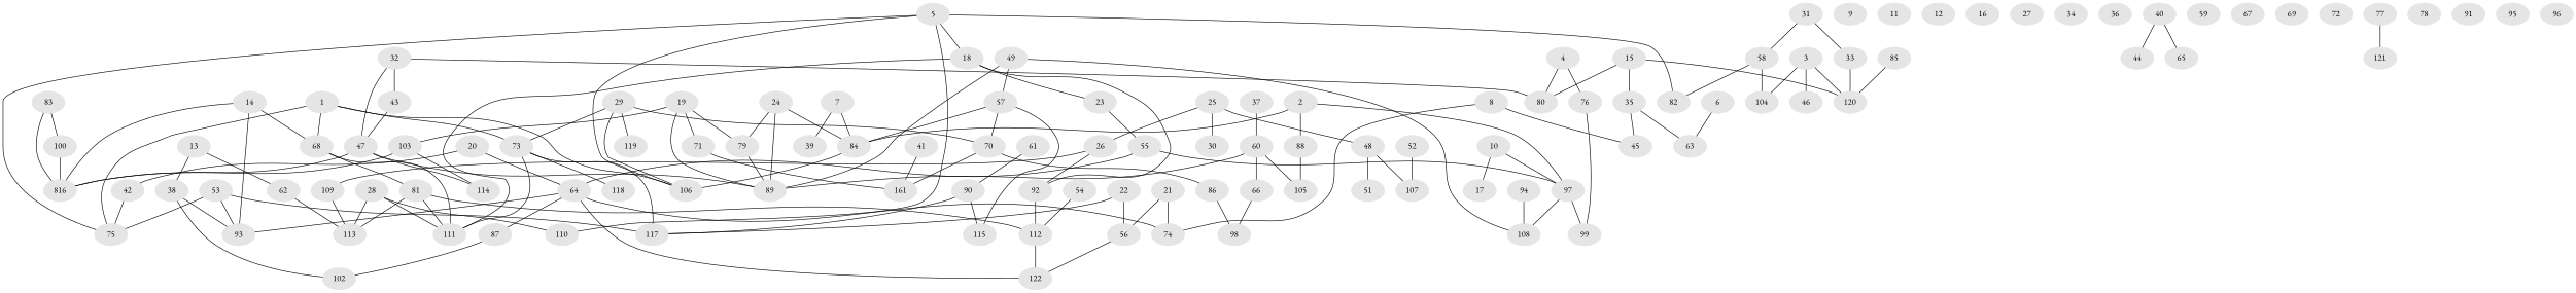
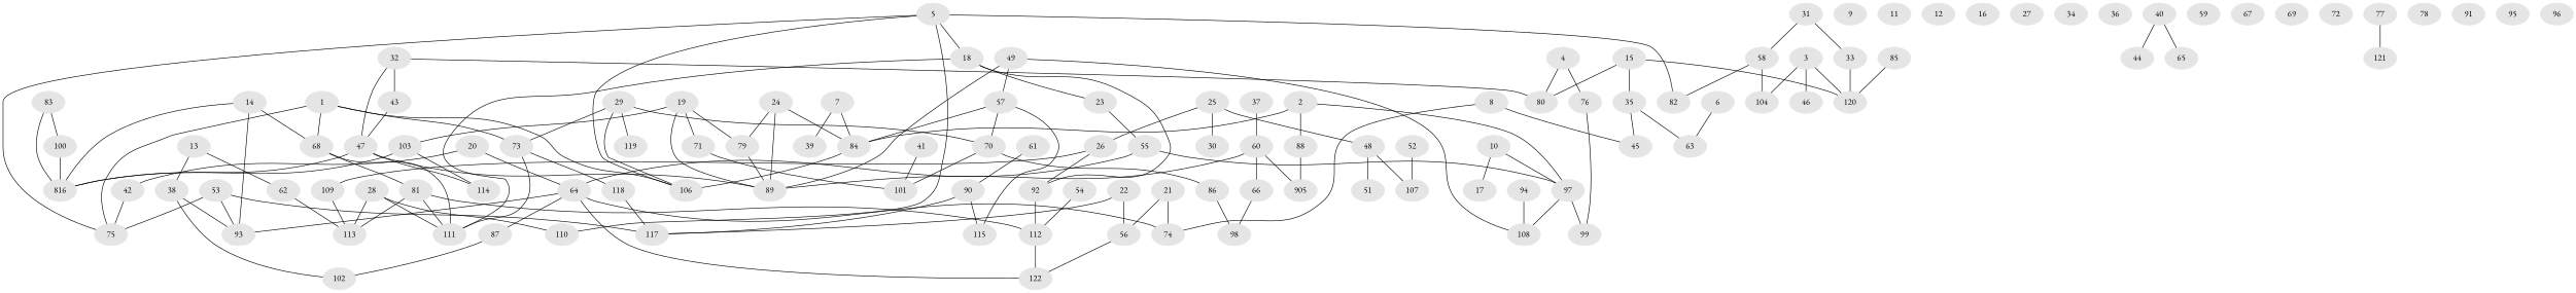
  graph {
    fontname="EB Garamond"
    node [color=gray90 fontname="EB Garamond" style=filled]
    edge [fontname="EB Garamond"]
    1
    68
    73
    75
    106
    111
    81
    117
    118
    2
    84
    88
    97
-   105
+   105 [label=905]
    108
    99
    3
    46
    104
    120
    4
    76
    80
    5
    18
    82
    110
    23
    92
    6
    63
    7
    39
    8
    45
    74
    9
    10
    17
    11
    12
    13
    38
    62
    93
    102
    113
    14
    n49 [label=816]
    15
    35
    16
    55
    112
    19
    71
    79
    89
    103
-   101 [label=161]
+   101
    114
    20
    42
    64
    122
    87
    21
    56
    22
    24
    25
    26
    30
    48
    109
    51
    107
    27
    28
    29
    70
    119
    86
    31
    33
    58
    32
    43
    47
    34
    36
    37
    60
    66
    40
    44
    65
    41
    49
    57
    115
    52
    53
    54
    59
    98
    61
    90
    67
    69
    72
    77
    121
    78
    83
    100
    85
    91
    94
    95
    96
    1 -- 68
    1 -- 73
    1 -- 75
    1 -- 106
    68 -- 111
    68 -- 81
    73 -- 111
-   73 -- 117
+   118 -- 117
    73 -- 118
    81 -- 111
    81 -- 113
    81 -- 112
    2 -- 84
    2 -- 88
    2 -- 97
    84 -- 106
    88 -- 105
    97 -- 108
    97 -- 99
    3 -- 46
    3 -- 104
    3 -- 120
    4 -- 76
    4 -- 80
    76 -- 99
    5 -- 75
    5 -- 106
    5 -- 18
    5 -- 82
    5 -- 110
    18 -- 111
    18 -- 23
    18 -- 92
    23 -- 55
    92 -- 112
    6 -- 63
    7 -- 84
    7 -- 39
    8 -- 45
    8 -- 74
    10 -- 97
    10 -- 17
    13 -- 38
    13 -- 62
    38 -- 93
    38 -- 102
    62 -- 113
    14 -- 68
    14 -- 93
    14 -- n49
    15 -- 120
    15 -- 80
    15 -- 35
    35 -- 63
    35 -- 45
    55 -- 97
    55 -- 64
    112 -- 122
    19 -- 71
    19 -- 79
    19 -- 89
    19 -- 103
    71 -- 101
    79 -- 89
    103 -- n49
    103 -- 114
    20 -- 42
    20 -- 64
    42 -- 75
    64 -- 74
    64 -- 93
    64 -- 122
    64 -- 87
    87 -- 102
    21 -- 74
    21 -- 56
    56 -- 122
    22 -- 117
    22 -- 56
    24 -- 84
    24 -- 79
    24 -- 89
    25 -- 26
    25 -- 30
    25 -- 48
    26 -- 92
    26 -- 109
    48 -- 51
    48 -- 107
    109 -- 113
    28 -- 111
    28 -- 110
    28 -- 113
    29 -- 73
    29 -- 106
    29 -- 70
    29 -- 119
    70 -- 101
    70 -- 86
    86 -- 98
    31 -- 33
    31 -- 58
    33 -- 120
    58 -- 104
    58 -- 82
    32 -- 80
    32 -- 43
    32 -- 47
    43 -- 47
    47 -- n49
    47 -- 89
    47 -- 114
    37 -- 60
    60 -- 105
    60 -- 89
    60 -- 66
    66 -- 98
    40 -- 44
    40 -- 65
    41 -- 101
    49 -- 108
    49 -- 89
    49 -- 57
    57 -- 84
    57 -- 70
    57 -- 115
    52 -- 107
    53 -- 75
    53 -- 117
    53 -- 93
    54 -- 112
    61 -- 90
    90 -- 117
    90 -- 115
    77 -- 121
    83 -- n49
    83 -- 100
    100 -- n49
    85 -- 120
    94 -- 108
  }
